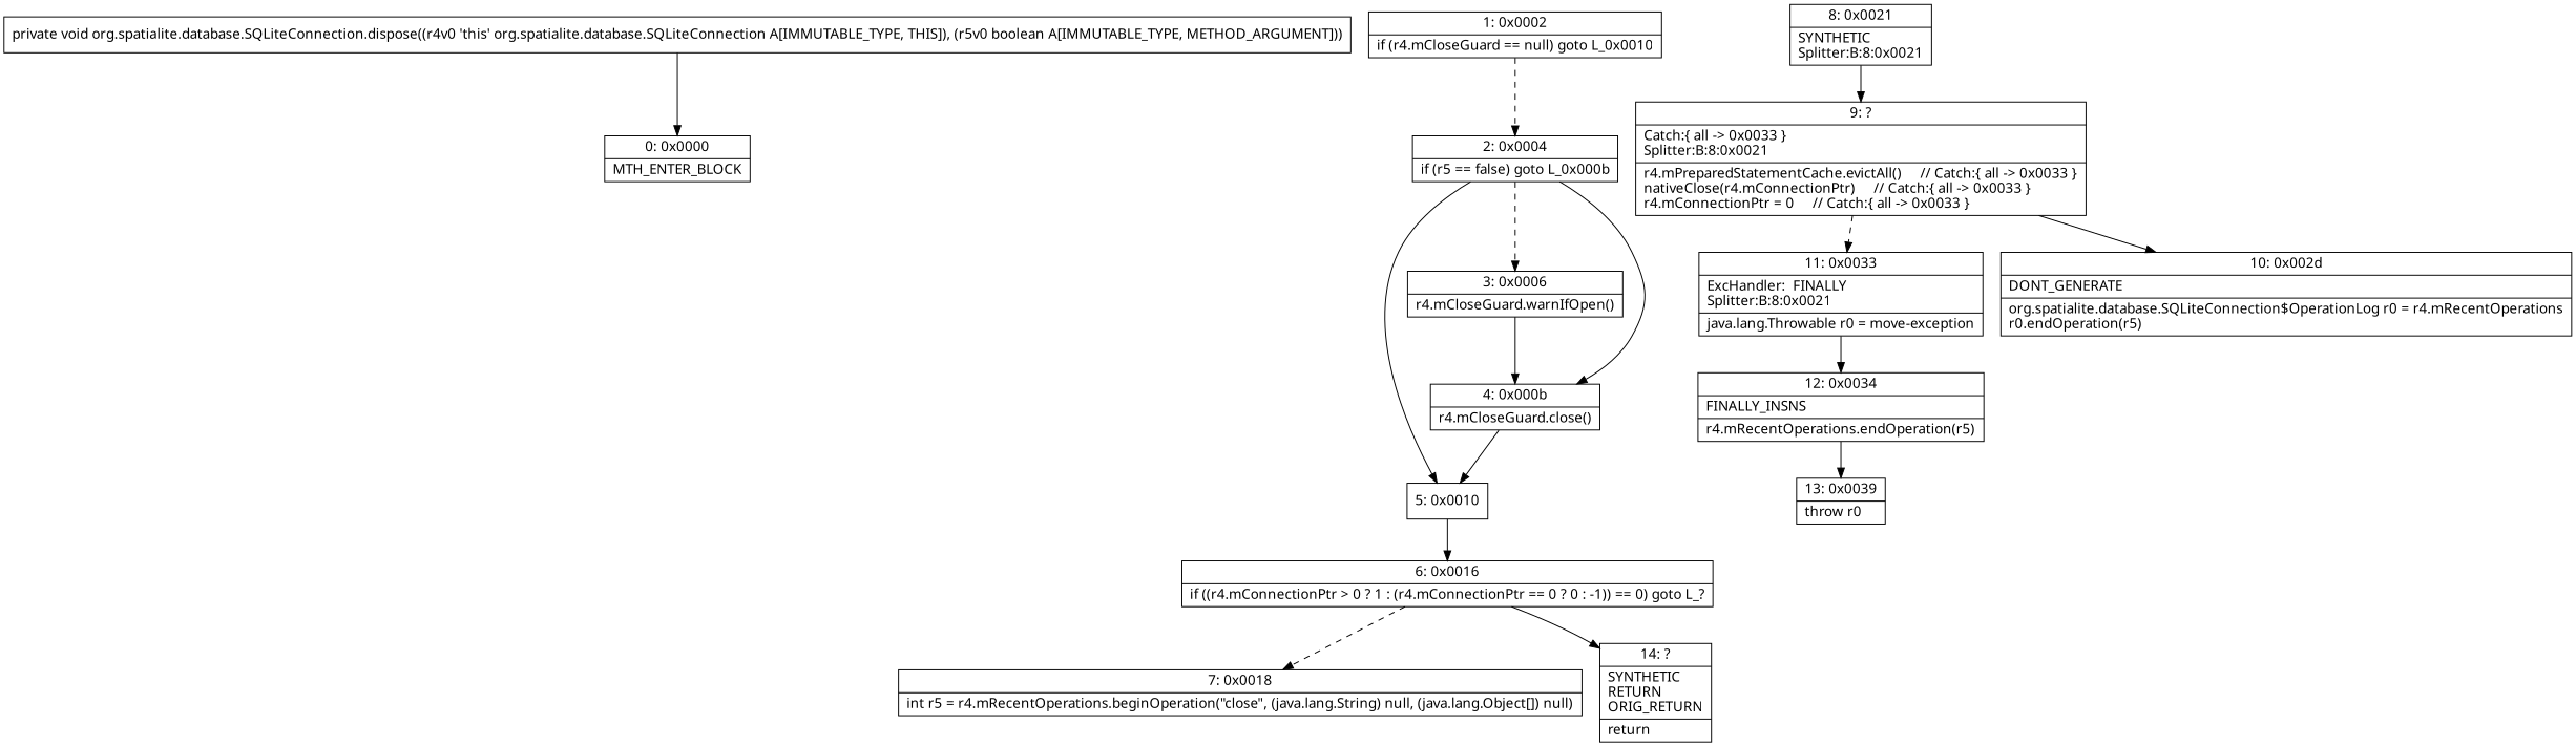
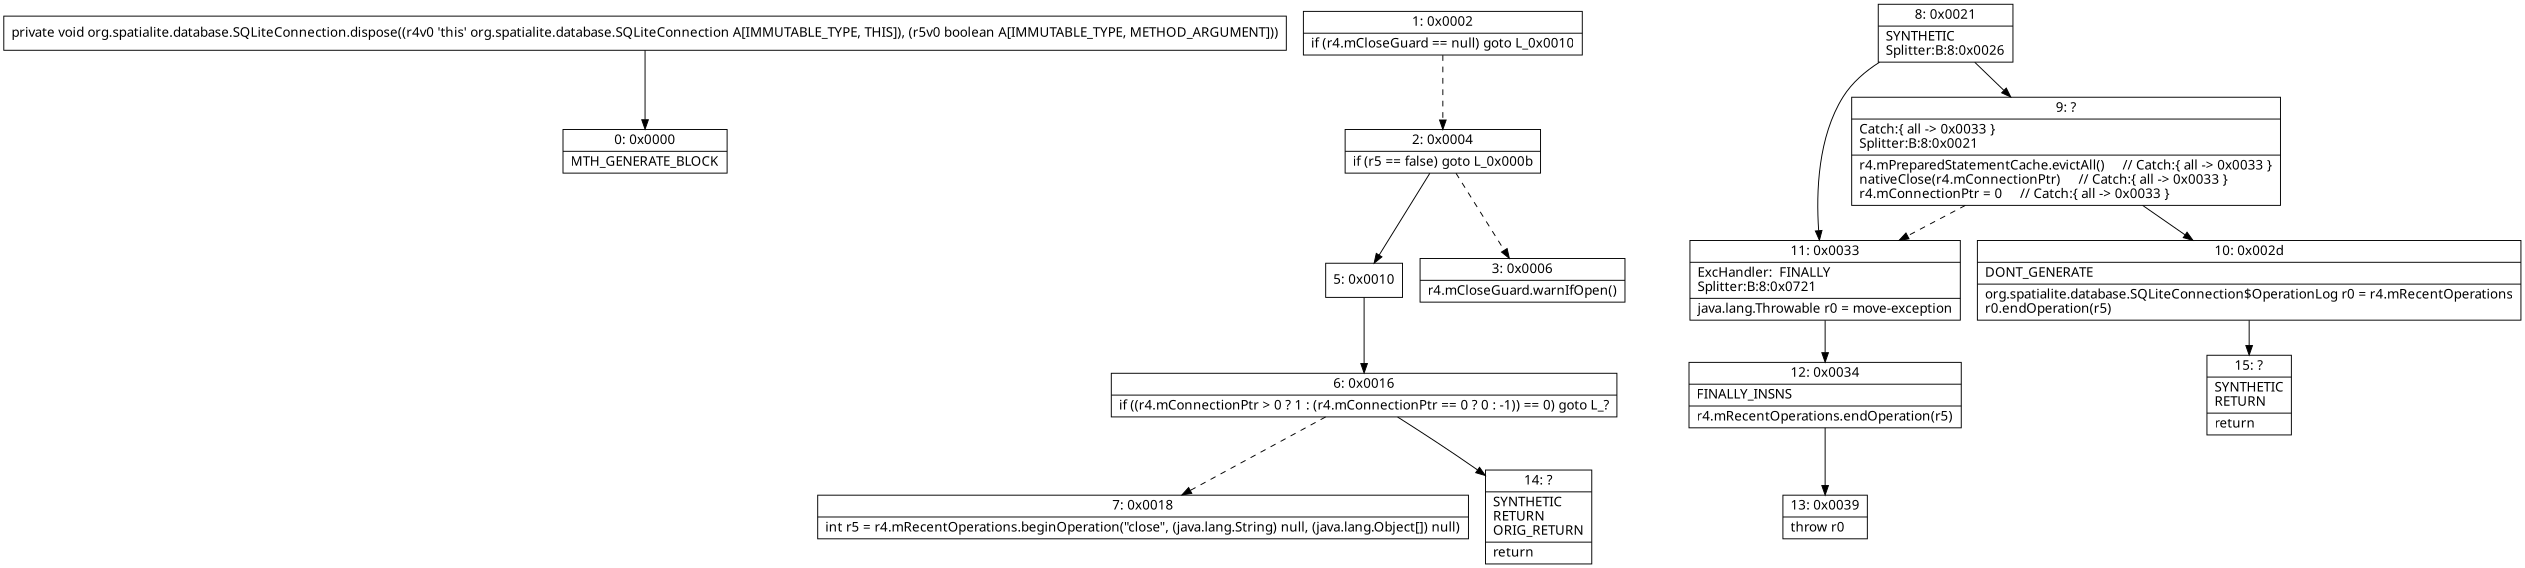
  digraph {
    fontname="Noto Sans"
    node [fontname="Noto Sans" shape=record]
    edge [fontname="Noto Sans"]
-   n1 [label="{0\:\ 0x0000|MTH_ENTER_BLOCK\l}"]
+   n1 [label="{0\:\ 0x0000|MTH_GENERATE_BLOCK\l}"]
    n2 [label="{1\:\ 0x0002|if (r4.mCloseGuard == null) goto L_0x0010\l}"]
    n3 [label="{2\:\ 0x0004|if (r5 == false) goto L_0x000b\l}"]
    n4 [label="{5\:\ 0x0010}"]
    n5 [label="{3\:\ 0x0006|r4.mCloseGuard.warnIfOpen()\l}"]
-   n6 [label="{4\:\ 0x000b|r4.mCloseGuard.close()\l}"]
    n7 [label="{6\:\ 0x0016|if ((r4.mConnectionPtr \> 0 ? 1 : (r4.mConnectionPtr == 0 ? 0 : \-1)) == 0) goto L_?\l}"]
    n8 [label="{7\:\ 0x0018|int r5 = r4.mRecentOperations.beginOperation(\"close\", (java.lang.String) null, (java.lang.Object[]) null)\l}"]
    n9 [label="{14\:\ ?|SYNTHETIC\lRETURN\lORIG_RETURN\l|return\l}"]
-   n10 [label="{8\:\ 0x0021|SYNTHETIC\lSplitter:B:8:0x0021\l}"]
+   n10 [label="{8\:\ 0x0021|SYNTHETIC\lSplitter:B:8:0x0026\l}"]
    n11 [label="{9\:\ ?|Catch:\{ all \-\> 0x0033 \}\lSplitter:B:8:0x0021\l|r4.mPreparedStatementCache.evictAll()     \/\/ Catch:\{ all \-\> 0x0033 \}\lnativeClose(r4.mConnectionPtr)     \/\/ Catch:\{ all \-\> 0x0033 \}\lr4.mConnectionPtr = 0     \/\/ Catch:\{ all \-\> 0x0033 \}\l}"]
-   n12 [label="{11\:\ 0x0033|ExcHandler:  FINALLY\lSplitter:B:8:0x0021\l|java.lang.Throwable r0 = move\-exception\l}"]
+   n12 [label="{11\:\ 0x0033|ExcHandler:  FINALLY\lSplitter:B:8:0x0721\l|java.lang.Throwable r0 = move\-exception\l}"]
    n13 [label="{10\:\ 0x002d|DONT_GENERATE\l|org.spatialite.database.SQLiteConnection$OperationLog r0 = r4.mRecentOperations\lr0.endOperation(r5)\l}"]
    n14 [label="{12\:\ 0x0034|FINALLY_INSNS\l|r4.mRecentOperations.endOperation(r5)\l}"]
+   n15 [label="{15\:\ ?|SYNTHETIC\lRETURN\l|return\l}"]
    n16 [label="{13\:\ 0x0039|throw r0\l}"]
    n17 [label="{private void org.spatialite.database.SQLiteConnection.dispose((r4v0 'this' org.spatialite.database.SQLiteConnection A[IMMUTABLE_TYPE, THIS]), (r5v0 boolean A[IMMUTABLE_TYPE, METHOD_ARGUMENT])) }"]
    n2 -> n3 [style=dashed]
    n3 -> n4
    n3 -> n5 [style=dashed]
-   n3 -> n6
    n4 -> n7
-   n5 -> n6
-   n6 -> n4
    n7 -> n8 [style=dashed]
    n7 -> n9
    n10 -> n11
+   n10 -> n12
    n11 -> n12 [style=dashed]
    n11 -> n13
    n12 -> n14
+   n13 -> n15
    n14 -> n16
    n17 -> n1
  }
